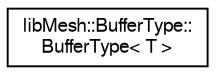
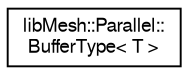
  digraph {
    rankdir=LR
-   n1 [color=black fillcolor=white fontname=FreeSans fontsize=10 height=0.2 label="libMesh::BufferType::\lBufferType\< T \>" shape=record style=filled width=0.4]
+   n1 [color=black fillcolor=white fontname=FreeSans fontsize=10 height=0.2 label="libMesh::Parallel::\lBufferType\< T \>" shape=record style=filled width=0.4]
  }
